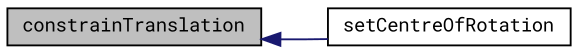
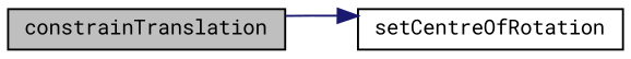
  digraph {
    rankdir=LR
    fontname="Roboto Mono"
    node [color=black fontname="Roboto Mono" fontsize=10 shape=record]
    n1 [fillcolor=grey75 fontcolor=black height=0.2 label=constrainTranslation style=filled width=0.4]
    n2 [height=0.2 label=setCentreOfRotation width=0.4]
-   n1 -> n2 [color=midnightblue dir=back fontname="Roboto Mono" fontsize=10 labelfontname=Helvetica labelfontsize=10 style=solid]
+   n2 -> n1 [color=midnightblue dir=back fontname="Roboto Mono" fontsize=10 labelfontname=Helvetica labelfontsize=10 style=solid]
  }
